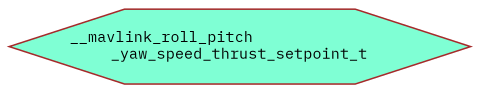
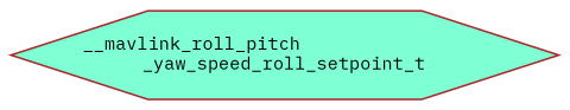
  digraph {
    rankdir=TB
    fontname="IBM Plex Mono"
-   n1 [color=brown fillcolor=aquamarine fontname="IBM Plex Mono" fontsize=10 height=0.2 label="__mavlink_roll_pitch\l_yaw_speed_thrust_setpoint_t" shape=hexagon style=filled width=0.4]
+   n1 [color=brown fillcolor=aquamarine fontname="IBM Plex Mono" fontsize=10 height=0.2 label="__mavlink_roll_pitch\l_yaw_speed_roll_setpoint_t" shape=hexagon style=filled width=0.4]
  }
